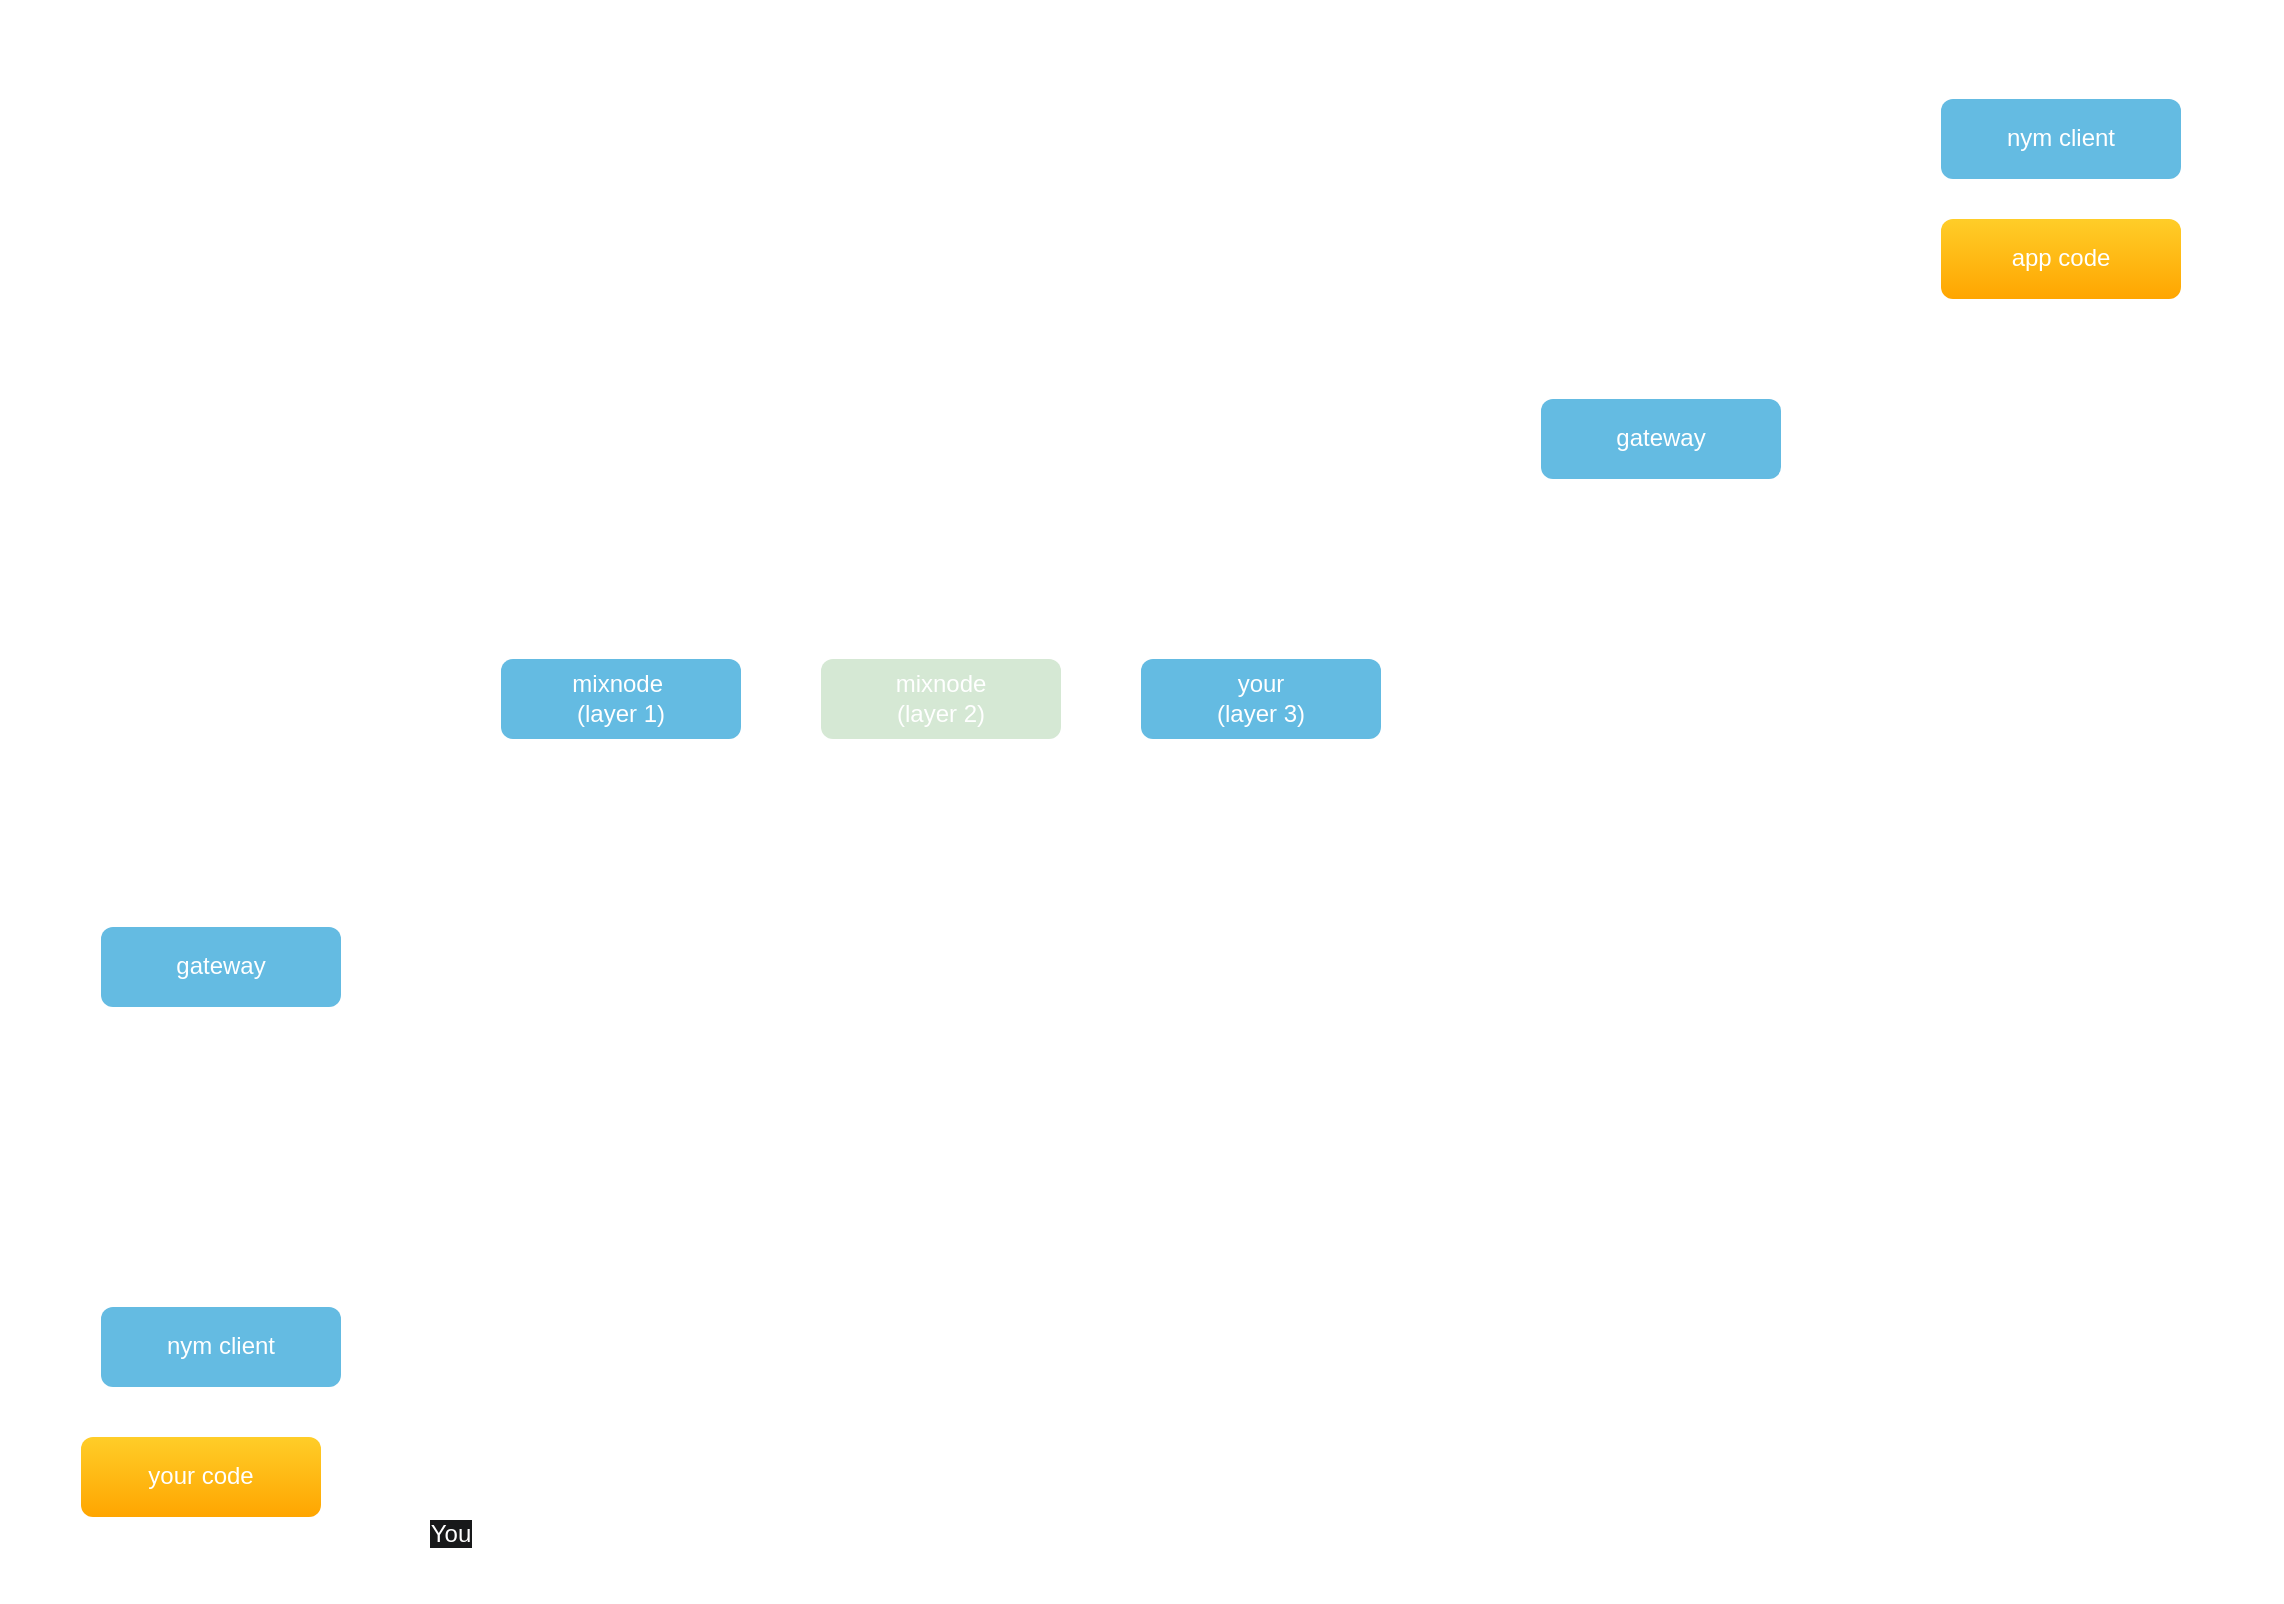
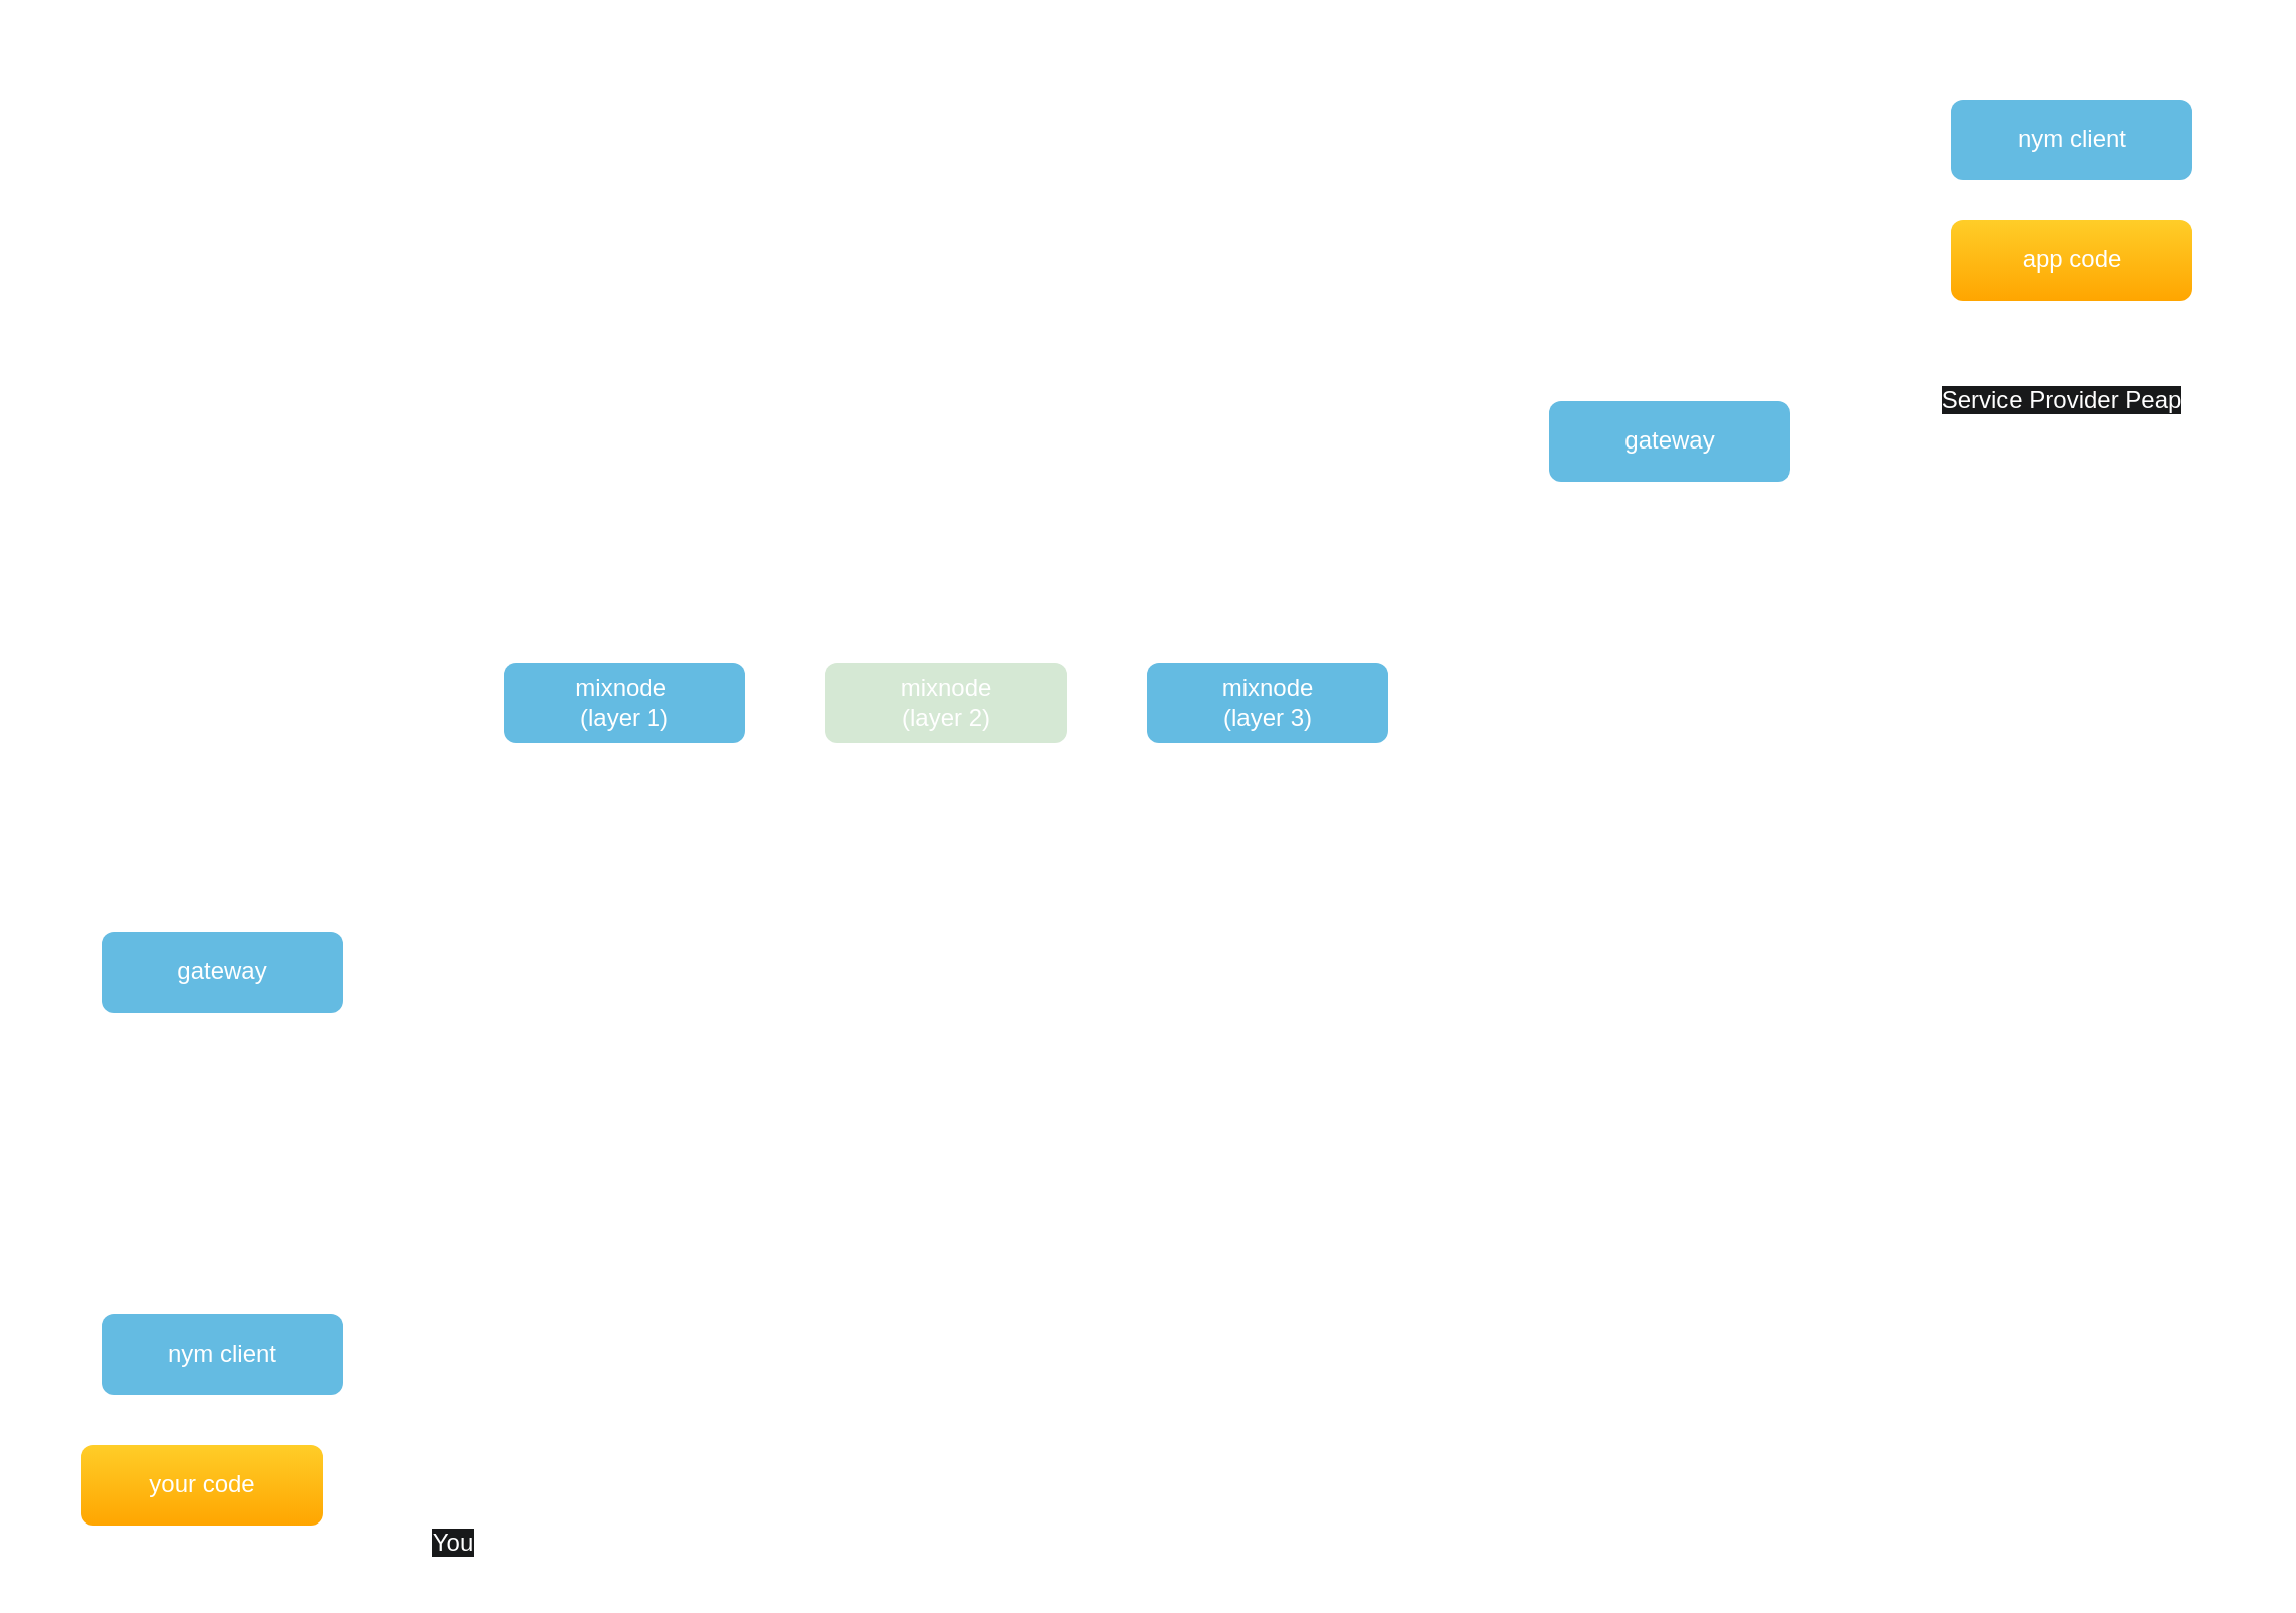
  <mxCell id="0" />
  <mxCell id="1" parent="0" />
  <mxCell id="2" style="edgeStyle=orthogonalEdgeStyle;rounded=0;orthogonalLoop=1;jettySize=auto;html=1;exitX=1;exitY=0.5;exitDx=0;exitDy=0;entryX=0.5;entryY=1;entryDx=0;entryDy=0;strokeColor=#FFFFFF;" parent="1" source="3" target="9" edge="1"><mxGeometry relative="1" as="geometry" /></mxCell>
  <mxCell id="3" value="gateway" style="rounded=1;fillColor=#64BBE2;strokeColor=none;strokeWidth=3;shadow=0;html=1;fontColor=#FFFFFF;" parent="1" vertex="1"><mxGeometry x="50" y="463" width="120" height="40" as="geometry" /></mxCell>
  <mxCell id="4" style="edgeStyle=orthogonalEdgeStyle;rounded=0;orthogonalLoop=1;jettySize=auto;html=1;exitX=0.5;exitY=0;exitDx=0;exitDy=0;entryX=0.5;entryY=1;entryDx=0;entryDy=0;strokeColor=#FFFFFF;" parent="1" source="5" target="3" edge="1"><mxGeometry relative="1" as="geometry" /></mxCell>
  <mxCell id="5" value="nym client" style="rounded=1;fillColor=#64BBE2;strokeColor=none;strokeWidth=3;shadow=0;html=1;fontColor=#FFFFFF;" parent="1" vertex="1"><mxGeometry x="50" y="653" width="120" height="40" as="geometry" /></mxCell>
  <mxCell id="6" style="edgeStyle=orthogonalEdgeStyle;rounded=0;orthogonalLoop=1;jettySize=auto;html=1;exitX=0.5;exitY=0;exitDx=0;exitDy=0;entryX=0.5;entryY=1;entryDx=0;entryDy=0;strokeColor=#FFFFFF;" parent="1" source="7" target="5" edge="1"><mxGeometry relative="1" as="geometry" /></mxCell>
  <mxCell id="7" value="your code" style="rounded=1;fillColor=#ffcd28;strokeColor=none;strokeWidth=3;shadow=0;html=1;gradientColor=#ffa500;fontColor=#FFFFFF;" parent="1" vertex="1"><mxGeometry x="40" y="718" width="120" height="40" as="geometry" /></mxCell>
  <mxCell id="8" style="edgeStyle=orthogonalEdgeStyle;rounded=0;orthogonalLoop=1;jettySize=auto;html=1;exitX=1;exitY=0.5;exitDx=0;exitDy=0;entryX=0;entryY=0.5;entryDx=0;entryDy=0;strokeColor=#FFFFFF;endArrow=diamond;" parent="1" source="9" target="11" edge="1"><mxGeometry relative="1" as="geometry" /></mxCell>
  <mxCell id="9" value="mixnode&amp;nbsp;&lt;br&gt;(layer 1)" style="rounded=1;fillColor=#64BBE2;strokeColor=none;strokeWidth=3;shadow=0;html=1;fontColor=#FFFFFF;" parent="1" vertex="1"><mxGeometry x="250" y="329" width="120" height="40" as="geometry" /></mxCell>
  <mxCell id="10" style="edgeStyle=orthogonalEdgeStyle;rounded=0;orthogonalLoop=1;jettySize=auto;html=1;strokeColor=#FFFFFF;dashed=1;" parent="1" source="11" target="13" edge="1"><mxGeometry relative="1" as="geometry" /></mxCell>
  <mxCell id="11" value="mixnode&lt;br&gt;(layer 2)" style="rounded=1;fillColor=#d5e8d4;strokeColor=none;strokeWidth=3;shadow=0;html=1;fontColor=#FFFFFF;" parent="1" vertex="1"><mxGeometry x="410" y="329" width="120" height="40" as="geometry" /></mxCell>
  <mxCell id="12" style="edgeStyle=orthogonalEdgeStyle;rounded=0;orthogonalLoop=1;jettySize=auto;html=1;exitX=1;exitY=0.5;exitDx=0;exitDy=0;entryX=0.5;entryY=1;entryDx=0;entryDy=0;strokeColor=#FFFFFF;" parent="1" source="13" target="15" edge="1"><mxGeometry relative="1" as="geometry" /></mxCell>
- <mxCell id="13" value="your&lt;br&gt;(layer 3)" style="rounded=1;fillColor=#64BBE2;strokeColor=none;strokeWidth=3;shadow=0;html=1;fontColor=#FFFFFF;" parent="1" vertex="1"><mxGeometry x="570" y="329" width="120" height="40" as="geometry" /></mxCell>
+ <mxCell id="13" value="mixnode&lt;br&gt;(layer 3)" style="rounded=1;fillColor=#64BBE2;strokeColor=none;strokeWidth=3;shadow=0;html=1;fontColor=#FFFFFF;" parent="1" vertex="1"><mxGeometry x="570" y="329" width="120" height="40" as="geometry" /></mxCell>
  <mxCell id="14" style="edgeStyle=orthogonalEdgeStyle;rounded=0;orthogonalLoop=1;jettySize=auto;html=1;exitX=0.5;exitY=0;exitDx=0;exitDy=0;entryX=0;entryY=0.5;entryDx=0;entryDy=0;strokeColor=#FFFFFF;" parent="1" source="15" target="17" edge="1"><mxGeometry relative="1" as="geometry" /></mxCell>
  <mxCell id="15" value="gateway" style="rounded=1;fillColor=#64BBE2;strokeColor=none;strokeWidth=3;shadow=0;html=1;fontColor=#FFFFFF;" parent="1" vertex="1"><mxGeometry x="770" y="199" width="120" height="40" as="geometry" /></mxCell>
  <mxCell id="16" style="edgeStyle=orthogonalEdgeStyle;rounded=0;orthogonalLoop=1;jettySize=auto;html=1;exitX=1;exitY=0.5;exitDx=0;exitDy=0;entryX=1;entryY=0.5;entryDx=0;entryDy=0;startArrow=classic;startFill=1;strokeColor=#FFFFFF;" parent="1" source="17" target="18" edge="1"><mxGeometry relative="1" as="geometry" /></mxCell>
  <mxCell id="17" value="nym client" style="rounded=1;fillColor=#64BBE2;strokeColor=none;strokeWidth=3;shadow=0;html=1;fontColor=#FFFFFF;" parent="1" vertex="1"><mxGeometry x="970" y="49" width="120" height="40" as="geometry" /></mxCell>
  <mxCell id="18" value="app code" style="rounded=1;fillColor=#ffcd28;strokeColor=none;strokeWidth=3;shadow=0;html=1;gradientColor=#ffa500;fontColor=#FFFFFF;" parent="1" vertex="1"><mxGeometry x="970" y="109" width="120" height="40" as="geometry" /></mxCell>
  <mxCell id="19" value="" style="rounded=0;whiteSpace=wrap;html=1;fillColor=none;strokeColor=#FFFFFF;" parent="1" vertex="1"><mxGeometry x="940" y="20" width="180" height="160" as="geometry" /></mxCell>
+ <mxCell id="20" value="&lt;font color=&quot;#ffffff&quot; style=&quot;background-color: rgb(24 , 25 , 26)&quot;&gt;Service Provider Peap&lt;/font&gt;" style="text;html=1;align=center;verticalAlign=middle;resizable=0;points=[];autosize=1;strokeColor=#FFFFFF;" parent="1" vertex="1"><mxGeometry x="960" y="189" width="130" height="20" as="geometry" /></mxCell>
  <mxCell id="21" value="" style="rounded=0;whiteSpace=wrap;html=1;fillColor=none;strokeColor=#FFFFFF;" parent="1" vertex="1"><mxGeometry x="20" y="620" width="180" height="160" as="geometry" /></mxCell>
  <mxCell id="22" value="&lt;font color=&quot;#ffffff&quot; style=&quot;background-color: rgb(24 , 25 , 26)&quot;&gt;You&lt;/font&gt;" style="shape=umlActor;verticalLabelPosition=bottom;verticalAlign=top;html=1;outlineConnect=0;fillColor=none;strokeColor=#FFFFFF;" parent="1" vertex="1"><mxGeometry x="210" y="693" width="30" height="60" as="geometry" /></mxCell>
